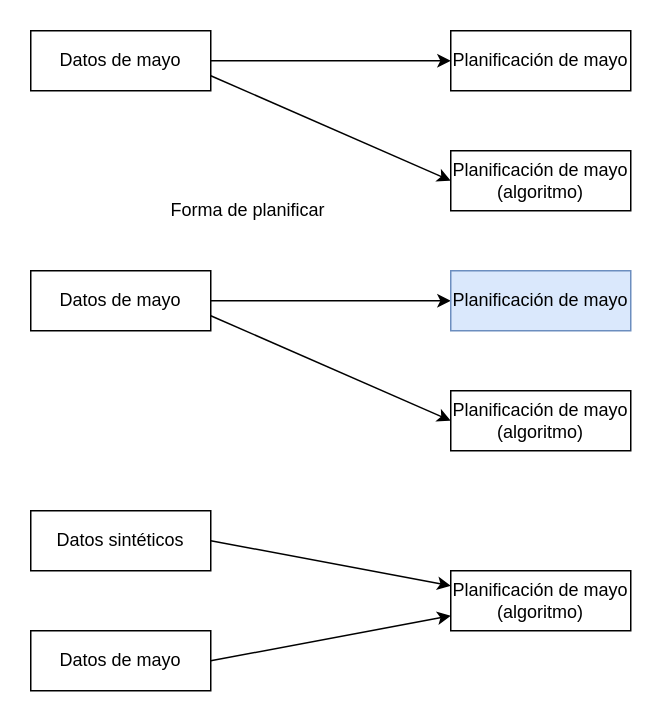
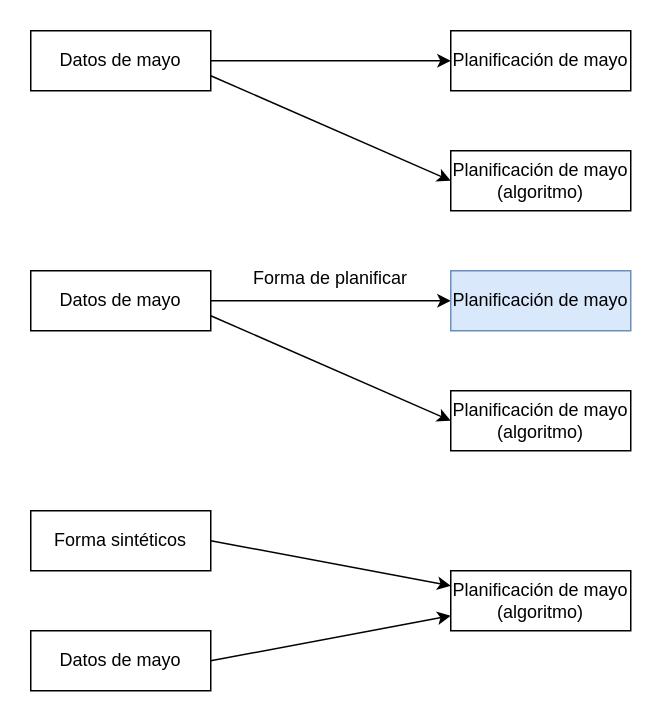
  <mxCell id="0" />
  <mxCell id="1" parent="0" />
  <mxCell id="2" style="edgeStyle=none;html=1;exitX=1;exitY=0.5;exitDx=0;exitDy=0;entryX=0;entryY=0.5;entryDx=0;entryDy=0;" edge="1" parent="1" source="4" target="5"><mxGeometry relative="1" as="geometry" /></mxCell>
  <mxCell id="3" style="edgeStyle=none;html=1;exitX=1;exitY=0.75;exitDx=0;exitDy=0;entryX=0;entryY=0.5;entryDx=0;entryDy=0;" edge="1" parent="1" source="4" target="6"><mxGeometry relative="1" as="geometry" /></mxCell>
  <mxCell id="4" value="Datos de mayo" style="rounded=0;whiteSpace=wrap;html=1;" vertex="1" parent="1"><mxGeometry x="20" y="20" width="120" height="40" as="geometry" /></mxCell>
  <mxCell id="5" value="Planificación de mayo" style="rounded=0;whiteSpace=wrap;html=1;" vertex="1" parent="1"><mxGeometry x="300" y="20" width="120" height="40" as="geometry" /></mxCell>
  <mxCell id="6" value="Planificación de mayo (algoritmo)" style="rounded=0;whiteSpace=wrap;html=1;" vertex="1" parent="1"><mxGeometry x="300" y="100" width="120" height="40" as="geometry" /></mxCell>
  <mxCell id="7" style="edgeStyle=none;html=1;exitX=1;exitY=0.5;exitDx=0;exitDy=0;entryX=0;entryY=0.5;entryDx=0;entryDy=0;" edge="1" parent="1" source="9" target="10"><mxGeometry relative="1" as="geometry" /></mxCell>
  <mxCell id="8" style="edgeStyle=none;html=1;exitX=1;exitY=0.75;exitDx=0;exitDy=0;entryX=0;entryY=0.5;entryDx=0;entryDy=0;" edge="1" parent="1" source="9" target="11"><mxGeometry relative="1" as="geometry" /></mxCell>
  <mxCell id="9" value="Datos de mayo" style="rounded=0;whiteSpace=wrap;html=1;" vertex="1" parent="1"><mxGeometry x="20" y="180" width="120" height="40" as="geometry" /></mxCell>
  <mxCell id="10" value="Planificación de mayo" style="rounded=0;whiteSpace=wrap;html=1;fillColor=#dae8fc;strokeColor=#6c8ebf;" vertex="1" parent="1"><mxGeometry x="300" y="180" width="120" height="40" as="geometry" /></mxCell>
  <mxCell id="11" value="Planificación de mayo (algoritmo)" style="rounded=0;whiteSpace=wrap;html=1;" vertex="1" parent="1"><mxGeometry x="300" y="260" width="120" height="40" as="geometry" /></mxCell>
- <mxCell id="12" value="Forma de planificar" style="text;html=1;strokeColor=none;fillColor=none;align=center;verticalAlign=middle;whiteSpace=wrap;rounded=0;" vertex="1" parent="1"><mxGeometry x="85" y="125" width="160" height="30" as="geometry" /></mxCell>
+ <mxCell id="12" value="Forma de planificar" style="text;html=1;strokeColor=none;fillColor=none;align=center;verticalAlign=middle;whiteSpace=wrap;rounded=0;" vertex="1" parent="1"><mxGeometry x="140" y="170" width="160" height="30" as="geometry" /></mxCell>
  <mxCell id="13" style="edgeStyle=none;html=1;exitX=1;exitY=0.5;exitDx=0;exitDy=0;entryX=0;entryY=0.75;entryDx=0;entryDy=0;" edge="1" parent="1" source="14" target="15"><mxGeometry relative="1" as="geometry" /></mxCell>
  <mxCell id="14" value="Datos de mayo" style="rounded=0;whiteSpace=wrap;html=1;" vertex="1" parent="1"><mxGeometry x="20" y="420" width="120" height="40" as="geometry" /></mxCell>
  <mxCell id="15" value="Planificación de mayo (algoritmo)" style="rounded=0;whiteSpace=wrap;html=1;" vertex="1" parent="1"><mxGeometry x="300" y="380" width="120" height="40" as="geometry" /></mxCell>
  <mxCell id="16" style="edgeStyle=none;html=1;entryX=0;entryY=0.25;entryDx=0;entryDy=0;exitX=1;exitY=0.5;exitDx=0;exitDy=0;" edge="1" parent="1" source="17" target="15"><mxGeometry relative="1" as="geometry" /></mxCell>
- <mxCell id="17" value="Datos sintéticos" style="rounded=0;whiteSpace=wrap;html=1;" vertex="1" parent="1"><mxGeometry x="20" y="340" width="120" height="40" as="geometry" /></mxCell>
+ <mxCell id="17" value="Forma sintéticos" style="rounded=0;whiteSpace=wrap;html=1;" vertex="1" parent="1"><mxGeometry x="20" y="340" width="120" height="40" as="geometry" /></mxCell>
